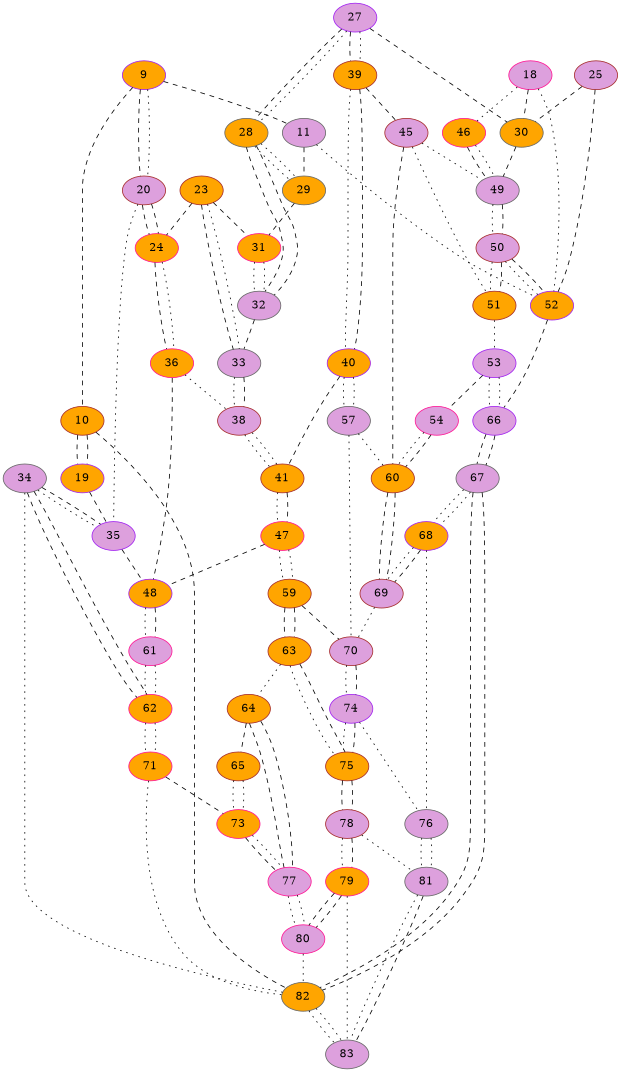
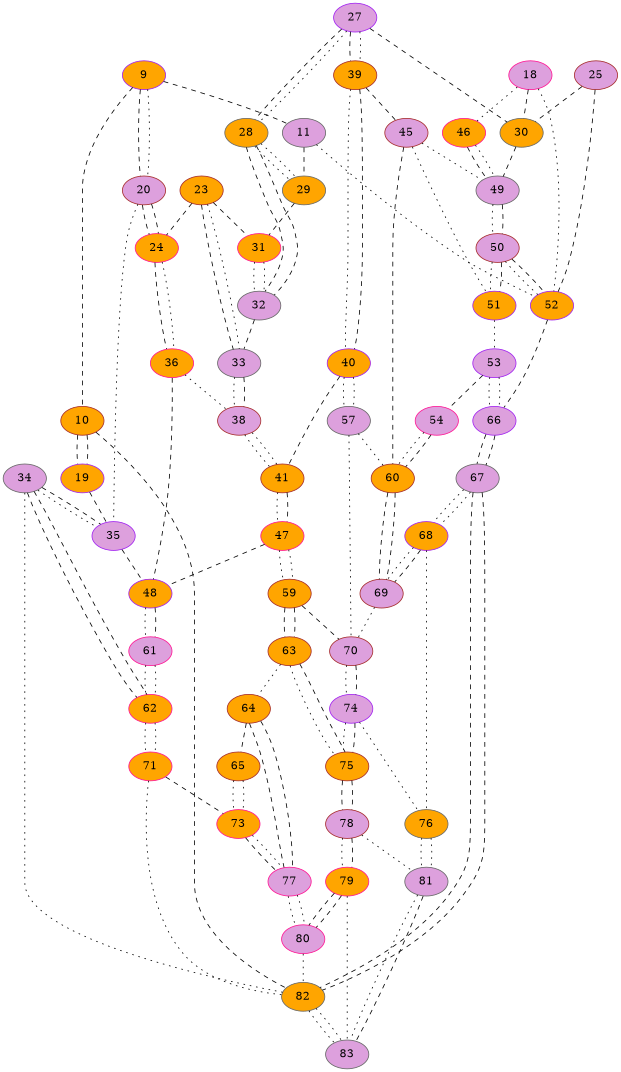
  graph {
    node [color=brown fillcolor=orange style=filled]
    edge [style=dashed]
    9 [color=purple]
    10 [super="+7+6"]
    11 [color=gray40 fillcolor=plum super="+8"]
    20 [fillcolor=plum]
    19 [color=purple]
    82 [color=gray40 super="+72"]
    29 [color=gray40 super="+13"]
    52 [color=purple super="+4+3+16"]
    35 [color=purple fillcolor=plum super="+21"]
    24 [color=deeppink]
    83 [color=gray40 fillcolor=plum]
    31 [color=deeppink super="+22"]
    66 [color=purple fillcolor=plum]
    18 [color=deeppink fillcolor=plum super="+17"]
    30 [color=gray40 super="+26"]
    46 [color=deeppink]
    49 [color=gray40 fillcolor=plum super="+43+42"]
    48 [color=purple super="+37"]
    36 [color=deeppink]
    23
    33 [color=gray40 fillcolor=plum]
    32 [color=gray40 fillcolor=plum]
    38 [fillcolor=plum]
    25 [fillcolor=plum]
    27 [color=purple fillcolor=plum]
    28 [color=gray40]
    39
    40 [color=purple]
    45 [fillcolor=plum super="+44"]
    50 [fillcolor=plum]
    41
    34 [color=gray40 fillcolor=plum]
    62 [color=deeppink]
    71 [color=deeppink]
    61 [color=deeppink fillcolor=plum]
    47 [color=deeppink]
    57 [color=gray40 fillcolor=plum]
-   51
+   51 [color=purple]
    60 [super="+56+55"]
    70 [fillcolor=plum super="+58"]
    59
    53 [color=purple fillcolor=plum]
    69 [fillcolor=plum]
    63
    54 [color=deeppink fillcolor=plum]
    67 [color=gray40 fillcolor=plum]
    74 [color=purple fillcolor=plum]
    64
    75
    73 [color=deeppink]
    65
    77 [color=deeppink fillcolor=plum]
    78 [fillcolor=plum]
    80 [color=deeppink fillcolor=plum]
    68 [color=purple]
-   76 [color=gray40 fillcolor=plum]
+   76 [color=gray40]
    81 [color=gray40 fillcolor=plum]
    79 [color=deeppink]
    9 -- 10
    9 -- 11
    9 -- 20
    9 -- 20 [style=dotted]
    10 -- 19 [weight=2]
    10 -- 19
    10 -- 82
    11 -- 29 [weight=2]
    11 -- 52 [style=dotted weight=2]
    20 -- 35 [style=dotted]
    20 -- 24
    20 -- 24
    19 -- 35
    82 -- 83 [style=dotted]
    82 -- 83 [style=dotted]
    29 -- 31 [weight=2]
    52 -- 66
    35 -- 48
    24 -- 36
    24 -- 36 [style=dotted]
    31 -- 32 [style=dotted]
    31 -- 32 [style=dotted]
    66 -- 67
    66 -- 67
    18 -- 52 [style=dotted weight=2]
    18 -- 30
    18 -- 46 [style=dotted]
    30 -- 49
    46 -- 49 [weight=2]
    46 -- 49 [style=dotted]
    49 -- 50 [style=dotted]
    49 -- 50
    48 -- 61 [style=dotted]
    48 -- 61
    36 -- 48
    36 -- 38 [style=dotted]
    23 -- 24
    23 -- 31
    23 -- 33
    23 -- 33 [style=dotted]
    33 -- 38 [style=dotted]
    33 -- 38
    32 -- 33
    38 -- 41 [style=dotted]
    38 -- 41 [style=dotted]
    25 -- 52 [weight=2]
    25 -- 30
    27 -- 30
    27 -- 28
    27 -- 28 [style=dotted]
    27 -- 39
    27 -- 39 [style=dotted]
    28 -- 29 [style=dotted]
    28 -- 29 [style=dotted]
    28 -- 32
    28 -- 32
    39 -- 40 [style=dotted]
    39 -- 40
    39 -- 45
    40 -- 41
    40 -- 57 [style=dotted]
    40 -- 57 [style=dotted]
    45 -- 49 [style=dotted]
    45 -- 51 [style=dotted]
    45 -- 60
    50 -- 52 [style=dotted]
    50 -- 52
    50 -- 51 [style=dotted]
    50 -- 51
    41 -- 47 [style=dotted]
    41 -- 47
    34 -- 82 [style=dotted]
    34 -- 35 [style=dotted]
    34 -- 35
    34 -- 62
    34 -- 62
    62 -- 71 [style=dotted]
    62 -- 71 [style=dotted]
    71 -- 82 [style=dotted]
    71 -- 73
    61 -- 62 [style=dotted]
    61 -- 62 [style=dotted]
    47 -- 48
    47 -- 59 [style=dotted]
    47 -- 59 [style=dotted]
    57 -- 60 [style=dotted]
    57 -- 70 [style=dotted]
    51 -- 53 [style=dotted]
    60 -- 69
    60 -- 69
    70 -- 74 [style=dotted]
    70 -- 74
    59 -- 70
    59 -- 63
    59 -- 63
    53 -- 66 [style=dotted]
    53 -- 66 [style=dotted]
    53 -- 54
    69 -- 70 [style=dotted]
    63 -- 64 [style=dotted]
    63 -- 75 [style=dotted]
    63 -- 75
    54 -- 60 [style=dotted weight=2]
    54 -- 60
    67 -- 82
    67 -- 82
    67 -- 68 [style=dotted]
    67 -- 68 [style=dotted]
    74 -- 75 [style=dotted]
    74 -- 75
    74 -- 76 [style=dotted]
    64 -- 65
    64 -- 77
    64 -- 77
    75 -- 78
    75 -- 78
    73 -- 77
    73 -- 77 [style=dotted]
    65 -- 73 [style=dotted]
    65 -- 73 [style=dotted]
    77 -- 80 [style=dotted]
    77 -- 80 [style=dotted]
    78 -- 81 [style=dotted]
    78 -- 79 [style=dotted]
    78 -- 79
    80 -- 82 [style=dotted]
    68 -- 69 [style=dotted]
    68 -- 69
    68 -- 76 [style=dotted]
    76 -- 81 [style=dotted]
    76 -- 81 [style=dotted]
    81 -- 83 [style=dotted]
    81 -- 83
    79 -- 83 [style=dotted]
    79 -- 80
    79 -- 80
  }
